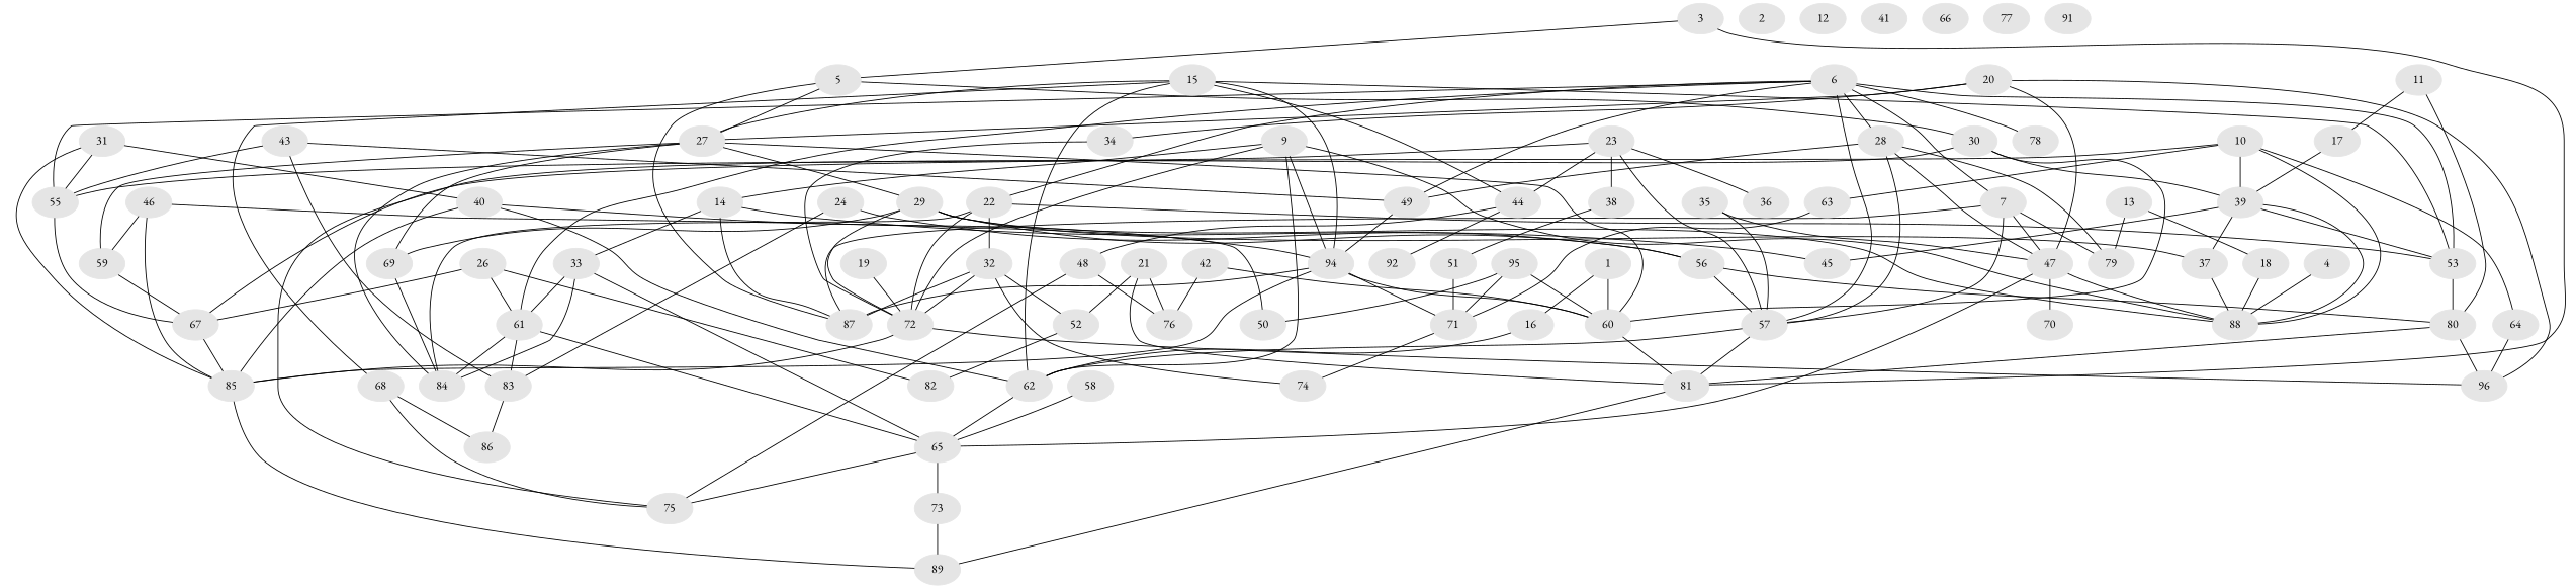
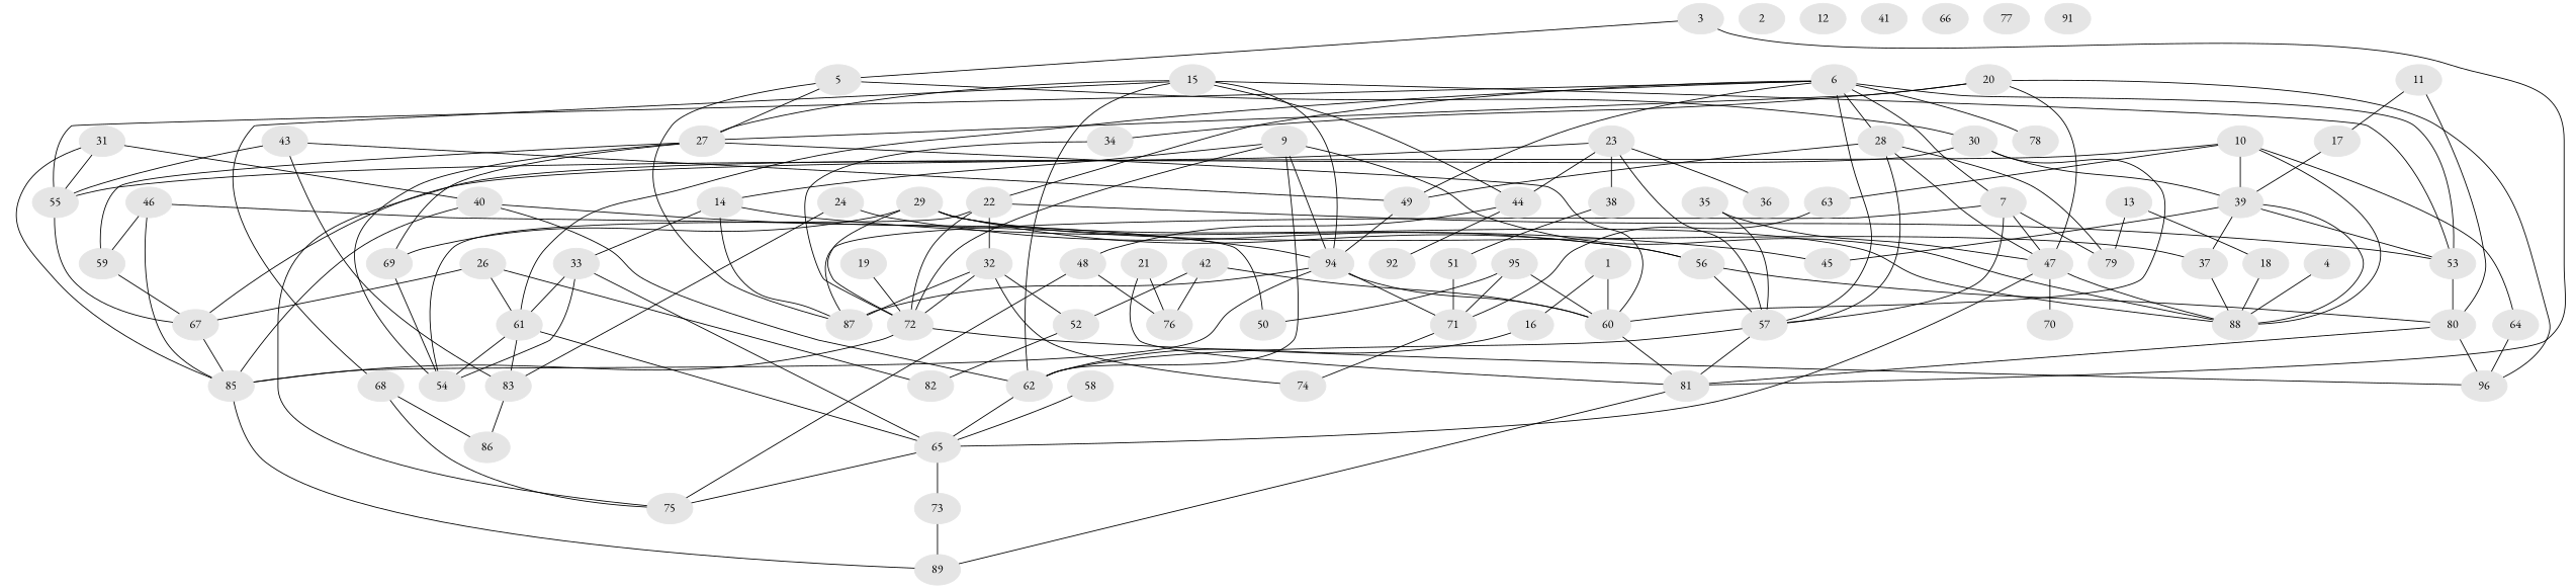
  graph {
    fontname="EB Garamond"
    node [color=gray90 fontname="EB Garamond" style=filled]
    edge [fontname="EB Garamond"]
    1
    16
    60
    62
    81
    2
    3
    5
    27
    30
    87
    89
    4
    88
-   84
+   84 [label=54]
    29
    59
    69
    39
    75
    6
    7
    22
    28
    49
    53
    55
    57
    61
    78
    47
    79
    72
    32
    n35 [label=94]
    80
    67
    83
    65
    70
    9
    14
    33
    45
    71
    85
    n47 [label=96]
    10
    63
    64
    37
    11
    17
    12
    13
    18
    15
    44
    68
    92
    48
    86
    19
    20
    34
    21
    76
    52
    74
    23
    36
    38
    51
    24
    56
    n76 [label=95]
    50
    26
    82
    31
    40
    73
    35
    41
    42
    43
    46
    58
    66
    77
    91
    1 -- 16
    1 -- 60
    16 -- 62
    60 -- 81
    62 -- 65
    81 -- 89
    3 -- 81
    3 -- 5
    5 -- 27
    5 -- 30
    5 -- 87
    27 -- 60
    27 -- 84
-   27 -- 29
    27 -- 59
    27 -- 69
    30 -- 60
    30 -- 39
    30 -- 75
    4 -- 88
    29 -- 88
    29 -- 69
    29 -- 72
    29 -- 37
    29 -- 56
    59 -- 67
    69 -- 84
    39 -- 88
    39 -- 53
    39 -- 45
    39 -- 37
    6 -- 7
    6 -- 22
    6 -- 28
    6 -- 49
    6 -- 53
    6 -- 55
    6 -- 57
    6 -- 61
    6 -- 78
    7 -- 87
    7 -- 57
    7 -- 47
    7 -- 79
    22 -- 84
    22 -- 53
    22 -- 72
    22 -- 32
    28 -- 49
    28 -- 57
    28 -- 47
    28 -- 79
    49 -- n35
    53 -- 80
    55 -- 67
    57 -- 62
    57 -- 81
    61 -- 84
    61 -- 83
    61 -- 65
    47 -- 88
    47 -- 65
    47 -- 70
    72 -- 85
    72 -- n47
    32 -- 87
    32 -- 72
    32 -- 52
    32 -- 74
    n35 -- 60
    n35 -- 87
    n35 -- 71
    n35 -- 85
    80 -- 81
    80 -- n47
    67 -- 85
    83 -- 86
    65 -- 75
    65 -- 73
    9 -- 62
    9 -- 88
    9 -- 72
    9 -- n35
    9 -- 14
    14 -- 87
    14 -- 33
    14 -- 45
    33 -- 84
    33 -- 61
    33 -- 65
    71 -- 74
    85 -- 89
    10 -- 88
    10 -- 39
    10 -- 67
    10 -- 63
    10 -- 64
    63 -- 71
    64 -- n47
    37 -- 88
    11 -- 80
    11 -- 17
    17 -- 39
    13 -- 79
    13 -- 18
    18 -- 88
    15 -- 62
    15 -- 27
    15 -- 53
    15 -- n35
    15 -- 44
    15 -- 68
    44 -- 92
    44 -- 48
    68 -- 75
    68 -- 86
    48 -- 75
    48 -- 76
    19 -- 72
    20 -- 27
    20 -- 47
    20 -- n47
    20 -- 34
    34 -- 72
    21 -- 81
    21 -- 76
    52 -- 82
    23 -- 55
    23 -- 57
    23 -- 44
    23 -- 36
    23 -- 38
    38 -- 51
    51 -- 71
    24 -- 83
    24 -- 56
    56 -- 57
    56 -- 80
    n76 -- 60
    n76 -- 71
    n76 -- 50
    26 -- 61
    26 -- 67
    26 -- 82
    31 -- 55
    31 -- 85
    31 -- 40
    40 -- 62
    40 -- n35
    40 -- 85
    73 -- 89
    35 -- 57
    35 -- 47
    42 -- 60
    42 -- 76
-   21 -- 52
+   42 -- 52
    43 -- 49
    43 -- 55
    43 -- 83
    46 -- 59
    46 -- 85
    46 -- 50
    58 -- 65
  }
